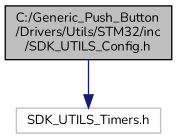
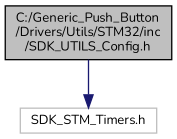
  digraph {
    fontname=Nunito
    node [fontname=Nunito fontsize=10 shape=record style=filled]
    n1 [color=black fillcolor=grey75 fontcolor=black height=0.2 label="C:/Generic_Push_Button\l/Drivers/Utils/STM32/inc\l/SDK_UTILS_Config.h" width=0.4]
-   n2 [color=grey75 fillcolor=white height=0.2 label="SDK_UTILS_Timers.h" width=0.4]
+   n2 [color=grey75 fillcolor=white height=0.2 label="SDK_STM_Timers.h" width=0.4]
    n1 -> n2 [color=midnightblue fontname=Nunito fontsize=10 labelfontname=Helvetica labelfontsize=10 style=solid]
  }
